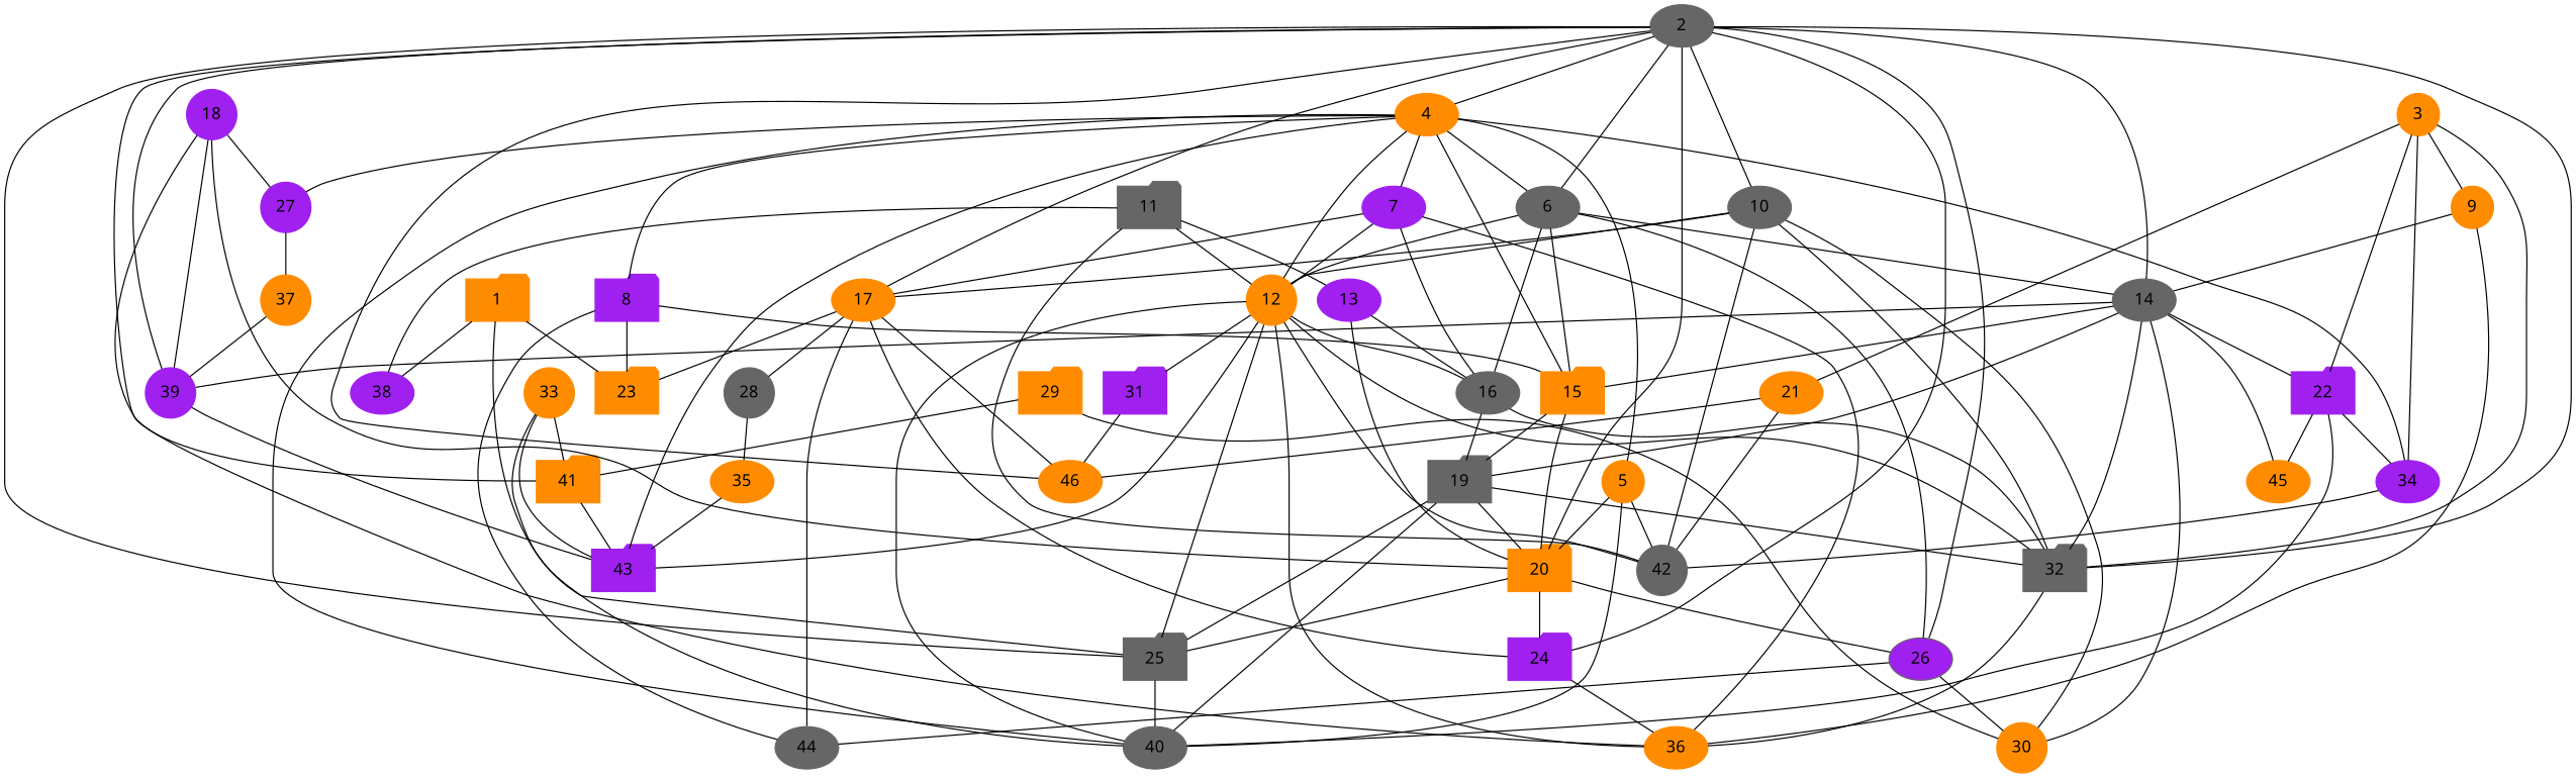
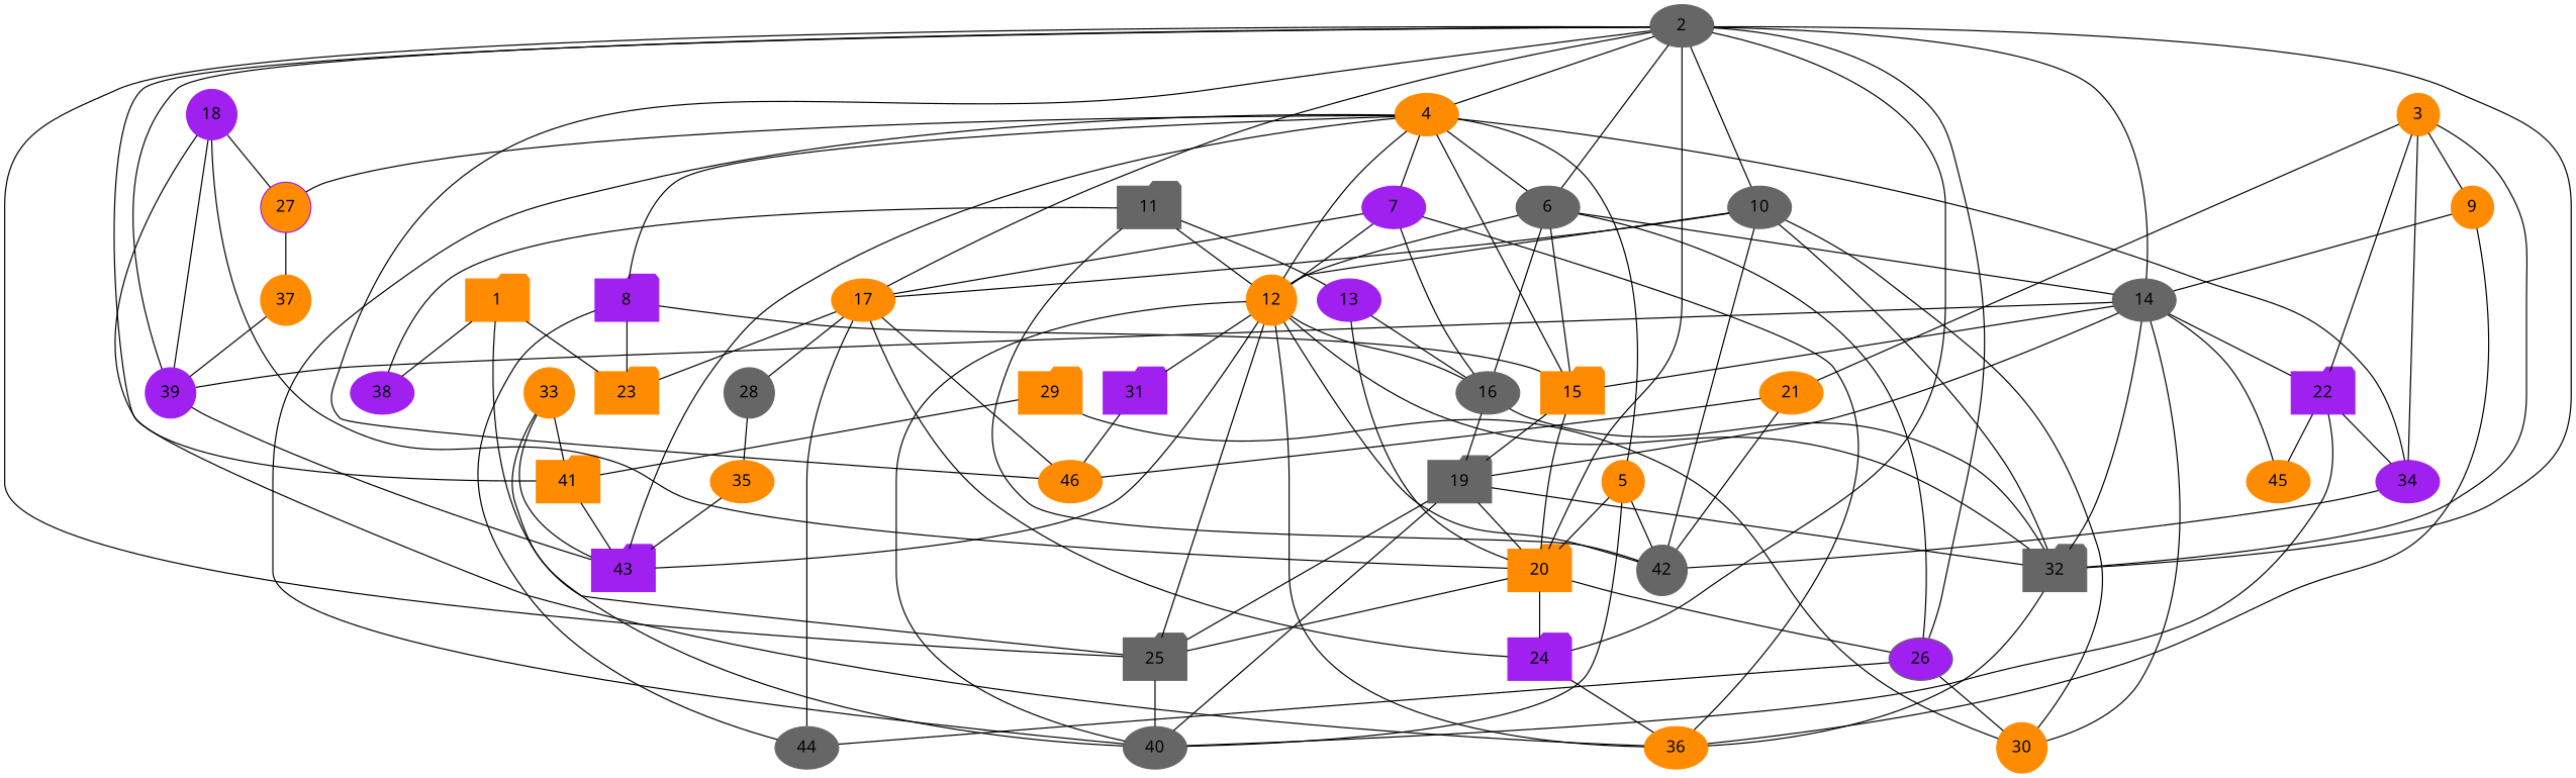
  graph {
    fontname="Noto Sans"
    node [color=darkorange fontname="Noto Sans" shape=ellipse style=filled]
    edge [fontname="Noto Sans" weight=1.0]
    1 [shape=folder]
    23 [shape=folder]
    25 [color=gray40 shape=folder]
    38 [color=purple]
    40 [color=gray40]
    2 [color=gray40]
    4
    6 [color=gray40]
    10 [color=gray40]
    14 [color=gray40]
    17
    20 [shape=folder]
    24 [color=purple shape=folder]
    26 [color=gray40 fillcolor=purple]
    32 [color=gray40 shape=folder]
    39 [color=purple shape=circle]
    41 [shape=folder]
    46
    34 [color=purple]
    5 [shape=circle]
    7 [color=purple]
    8 [color=purple shape=folder]
    12 [shape=circle]
    15 [shape=folder]
-   27 [color=purple shape=circle]
+   27 [color=purple shape=circle fillcolor=darkorange]
    43 [color=purple shape=folder]
    16 [color=gray40]
    42 [color=gray40 shape=circle]
    30 [shape=circle]
    22 [color=purple shape=folder]
    19 [color=gray40 shape=folder]
    45
    44 [color=gray40]
    28 [color=gray40 shape=circle]
    36
    3 [shape=circle]
    9 [shape=circle]
    21
    31 [color=purple shape=folder]
    37 [shape=circle]
    11 [color=gray40 shape=folder]
    13 [color=purple]
    35
    18 [color=purple shape=circle]
    29 [shape=folder]
    33 [shape=circle]
    1 -- 23
    1 -- 25
    1 -- 38
    25 -- 40
    2 -- 25
    2 -- 4
    2 -- 6
    2 -- 10
    2 -- 14
    2 -- 17
    2 -- 20
    2 -- 24
    2 -- 26 [weight=2.0]
    2 -- 32 [weight=2.0]
    2 -- 39
    2 -- 41
    2 -- 46
    4 -- 40
    4 -- 6
    4 -- 34
    4 -- 5 [weight=2.0]
    4 -- 7
    4 -- 8
    4 -- 12
    4 -- 15
    4 -- 27
    4 -- 43
    6 -- 14
    6 -- 26
    6 -- 12 [weight=2.0]
    6 -- 15
    6 -- 16
    10 -- 17
    10 -- 32 [weight=2.0]
    10 -- 12 [weight=2.0]
    10 -- 42
    10 -- 30
    14 -- 32
    14 -- 39
    14 -- 15
    14 -- 30
    14 -- 22
    14 -- 19 [weight=2.0]
    14 -- 45
    17 -- 23
    17 -- 24
    17 -- 46
    17 -- 44
    17 -- 28
    20 -- 25
    20 -- 24
    20 -- 26 [weight=3.0]
    24 -- 36
    26 -- 30
    26 -- 44
    32 -- 36
    39 -- 43
    41 -- 43
    34 -- 42
    5 -- 40 [weight=2.0]
    5 -- 20
    5 -- 42 [weight=2.0]
    7 -- 17
    7 -- 12
    7 -- 16
    7 -- 36
    8 -- 23
    8 -- 15
    8 -- 44
    12 -- 25
    12 -- 40 [weight=2.0]
    12 -- 32 [weight=3.0]
    12 -- 43
    12 -- 16
    12 -- 42
    12 -- 36
    12 -- 31
    15 -- 20
    15 -- 19
    27 -- 37
    16 -- 32 [weight=2.0]
    16 -- 19
    22 -- 40
    22 -- 34
    22 -- 45
    19 -- 25
    19 -- 40
    19 -- 20
    19 -- 32
    28 -- 35
    3 -- 32
    3 -- 34
    3 -- 22
    3 -- 9
    3 -- 21
    9 -- 14
    9 -- 36
    21 -- 46
    21 -- 42
    31 -- 46
    37 -- 39
    11 -- 38
    11 -- 12
    11 -- 42
    11 -- 13
    13 -- 20
    13 -- 16
    35 -- 43
    18 -- 20
    18 -- 39
    18 -- 27
    18 -- 36
    29 -- 41
    29 -- 30
    33 -- 40
    33 -- 41
    33 -- 43
  }
